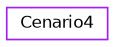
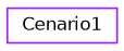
  digraph {
    rankdir=LR
-   n1 [color=purple fillcolor=white fontname=Helvetica fontsize=10 height=0.2 label=Cenario4 shape=record style=filled width=0.4]
+   n1 [color=purple fillcolor=white fontname=Helvetica fontsize=10 height=0.2 label=Cenario1 shape=record style=filled width=0.4]
  }
